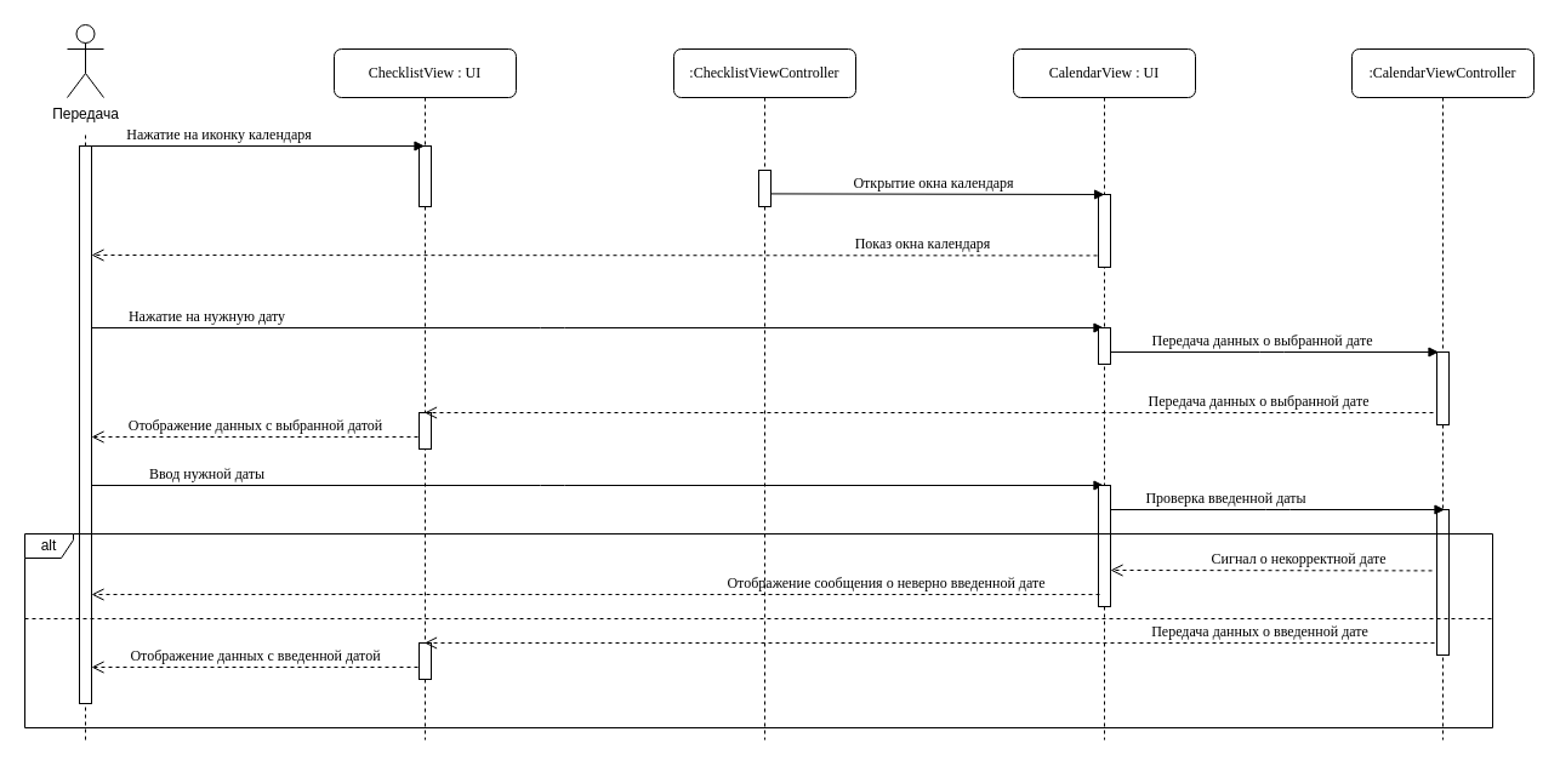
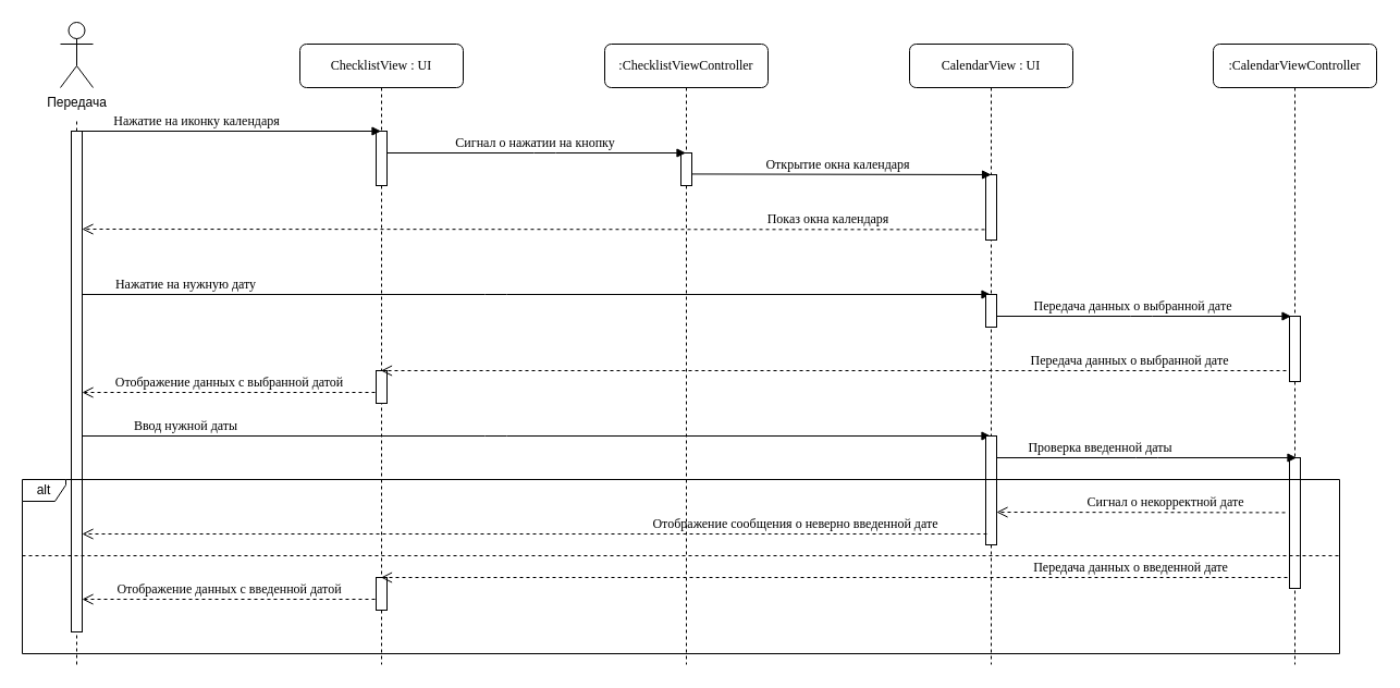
  <mxCell id="0" />
  <mxCell id="1" parent="0" />
  <mxCell id="2" value=":ChecklistViewController" style="shape=umlLifeline;perimeter=lifelinePerimeter;whiteSpace=wrap;html=1;container=1;collapsible=0;recursiveResize=0;outlineConnect=0;rounded=1;shadow=0;comic=0;labelBackgroundColor=none;strokeWidth=1;fontFamily=Verdana;fontSize=12;align=center;" vertex="1" parent="1"><mxGeometry x="555" y="40" width="150" height="570" as="geometry" /></mxCell>
  <mxCell id="3" value="" style="html=1;points=[];perimeter=orthogonalPerimeter;rounded=0;shadow=0;comic=0;labelBackgroundColor=none;strokeWidth=1;fontFamily=Verdana;fontSize=12;align=center;" vertex="1" parent="2"><mxGeometry x="70" y="100" width="10" height="30" as="geometry" /></mxCell>
  <mxCell id="4" value="ChecklistView : UI" style="shape=umlLifeline;perimeter=lifelinePerimeter;whiteSpace=wrap;html=1;container=0;collapsible=0;recursiveResize=0;outlineConnect=0;rounded=1;shadow=0;comic=0;labelBackgroundColor=none;strokeWidth=1;fontFamily=Verdana;fontSize=12;align=center;" vertex="1" parent="1"><mxGeometry x="275" y="40" width="150" height="570" as="geometry" /></mxCell>
+ <mxCell id="5" value="Сигнал о нажатии на кнопку" style="html=1;verticalAlign=bottom;endArrow=block;labelBackgroundColor=none;fontFamily=Verdana;fontSize=12;edgeStyle=elbowEdgeStyle;elbow=vertical;" edge="1" parent="1" source="4" target="2"><mxGeometry x="0.075" y="-10" relative="1" as="geometry"><mxPoint x="380" y="140" as="sourcePoint" /><mxPoint x="445" y="140" as="targetPoint" /><Array as="points"><mxPoint x="500" y="140" /></Array><mxPoint x="-10" y="-10" as="offset" /></mxGeometry></mxCell>
  <mxCell id="6" value="Передача" style="shape=umlActor;verticalLabelPosition=bottom;verticalAlign=top;html=1;" vertex="1" parent="1"><mxGeometry x="55" y="20" width="30" height="60" as="geometry" /></mxCell>
  <mxCell id="7" value="" style="html=1;points=[];perimeter=orthogonalPerimeter;rounded=0;shadow=0;comic=0;labelBackgroundColor=none;strokeWidth=1;fontFamily=Verdana;fontSize=12;align=center;" vertex="1" parent="1"><mxGeometry x="345" y="120" width="10" height="50" as="geometry" /></mxCell>
  <mxCell id="8" value="" style="endArrow=none;dashed=1;html=1;" edge="1" parent="1" source="9"><mxGeometry width="50" height="50" relative="1" as="geometry"><mxPoint x="100" y="610" as="sourcePoint" /><mxPoint x="70" y="110" as="targetPoint" /></mxGeometry></mxCell>
  <mxCell id="9" value="" style="html=1;points=[];perimeter=orthogonalPerimeter;" vertex="1" parent="1"><mxGeometry x="65" y="120" width="10" height="460" as="geometry" /></mxCell>
  <mxCell id="10" value="" style="endArrow=none;dashed=1;html=1;" edge="1" parent="1" target="9"><mxGeometry width="50" height="50" relative="1" as="geometry"><mxPoint x="70" y="610" as="sourcePoint" /><mxPoint x="100" y="110" as="targetPoint" /></mxGeometry></mxCell>
  <mxCell id="11" value="Нажатие на иконку календаря" style="html=1;verticalAlign=bottom;endArrow=block;labelBackgroundColor=none;fontFamily=Verdana;fontSize=12;edgeStyle=elbowEdgeStyle;elbow=vertical;exitX=0.9;exitY=0;exitDx=0;exitDy=0;exitPerimeter=0;" edge="1" parent="1" source="9" target="4"><mxGeometry x="-0.231" relative="1" as="geometry"><mxPoint x="115" y="120" as="sourcePoint" /><mxPoint x="245" y="120" as="targetPoint" /><mxPoint as="offset" /></mxGeometry></mxCell>
  <mxCell id="12" value="Показ окна календаря" style="html=1;verticalAlign=bottom;endArrow=open;dashed=1;endSize=8;labelBackgroundColor=none;fontFamily=Verdana;fontSize=12;edgeStyle=elbowEdgeStyle;elbow=vertical;exitX=0.5;exitY=0.84;exitDx=0;exitDy=0;exitPerimeter=0;entryX=1.02;entryY=0.153;entryDx=0;entryDy=0;entryPerimeter=0;" edge="1" parent="1" source="16"><mxGeometry x="-0.64" relative="1" as="geometry"><mxPoint x="74.96" y="210.38" as="targetPoint" /><Array as="points"><mxPoint x="124.76" y="210" /><mxPoint x="154.76" y="210" /></Array><mxPoint x="345" y="210.76" as="sourcePoint" /><mxPoint as="offset" /></mxGeometry></mxCell>
  <mxCell id="13" value="Нажатие на нужную дату" style="html=1;verticalAlign=bottom;endArrow=block;labelBackgroundColor=none;fontFamily=Verdana;fontSize=12;edgeStyle=elbowEdgeStyle;elbow=vertical;exitX=0.9;exitY=0;exitDx=0;exitDy=0;exitPerimeter=0;" edge="1" parent="1" target="15"><mxGeometry x="-0.089" y="-285" relative="1" as="geometry"><mxPoint x="75" y="270" as="sourcePoint" /><mxPoint x="350.5" y="270" as="targetPoint" /><mxPoint x="-285" y="-285" as="offset" /></mxGeometry></mxCell>
  <mxCell id="14" value="Передача данных о выбранной дате" style="html=1;verticalAlign=bottom;endArrow=block;labelBackgroundColor=none;fontFamily=Verdana;fontSize=12;edgeStyle=elbowEdgeStyle;elbow=vertical;exitX=0.9;exitY=0;exitDx=0;exitDy=0;exitPerimeter=0;" edge="1" parent="1"><mxGeometry y="-8" relative="1" as="geometry"><mxPoint x="910" y="290" as="sourcePoint" /><mxPoint x="1185.5" y="290" as="targetPoint" /><mxPoint x="-8" y="-8" as="offset" /></mxGeometry></mxCell>
  <mxCell id="15" value="CalendarView : UI" style="shape=umlLifeline;perimeter=lifelinePerimeter;whiteSpace=wrap;html=1;container=1;collapsible=0;recursiveResize=0;outlineConnect=0;rounded=1;shadow=0;comic=0;labelBackgroundColor=none;strokeWidth=1;fontFamily=Verdana;fontSize=12;align=center;" vertex="1" parent="1"><mxGeometry x="835" y="40" width="150" height="570" as="geometry" /></mxCell>
  <mxCell id="16" value="" style="html=1;points=[];perimeter=orthogonalPerimeter;rounded=0;shadow=0;comic=0;labelBackgroundColor=none;strokeWidth=1;fontFamily=Verdana;fontSize=12;align=center;" vertex="1" parent="15"><mxGeometry x="70" y="120" width="10" height="60" as="geometry" /></mxCell>
  <mxCell id="17" value=":CalendarViewController" style="shape=umlLifeline;perimeter=lifelinePerimeter;whiteSpace=wrap;html=1;container=1;collapsible=0;recursiveResize=0;outlineConnect=0;rounded=1;shadow=0;comic=0;labelBackgroundColor=none;strokeWidth=1;fontFamily=Verdana;fontSize=12;align=center;" vertex="1" parent="1"><mxGeometry x="1114" y="40" width="150" height="570" as="geometry" /></mxCell>
  <mxCell id="18" value="" style="html=1;points=[];perimeter=orthogonalPerimeter;rounded=0;shadow=0;comic=0;labelBackgroundColor=none;strokeWidth=1;fontFamily=Verdana;fontSize=12;align=center;" vertex="1" parent="17"><mxGeometry x="70" y="250" width="10" height="60" as="geometry" /></mxCell>
  <mxCell id="19" value="" style="html=1;points=[];perimeter=orthogonalPerimeter;rounded=0;shadow=0;comic=0;labelBackgroundColor=none;strokeWidth=1;fontFamily=Verdana;fontSize=12;align=center;" vertex="1" parent="17"><mxGeometry x="70" y="380" width="10" height="120" as="geometry" /></mxCell>
  <mxCell id="20" value="Открытие окна календаря" style="html=1;verticalAlign=bottom;endArrow=block;labelBackgroundColor=none;fontFamily=Verdana;fontSize=12;edgeStyle=elbowEdgeStyle;elbow=vertical;exitX=0.9;exitY=0;exitDx=0;exitDy=0;exitPerimeter=0;entryX=0.506;entryY=0.023;entryDx=0;entryDy=0;entryPerimeter=0;" edge="1" parent="1"><mxGeometry x="-0.022" relative="1" as="geometry"><mxPoint x="635" y="159.41" as="sourcePoint" /><mxPoint x="910.06" y="160.38" as="targetPoint" /><mxPoint as="offset" /></mxGeometry></mxCell>
  <mxCell id="21" value="" style="html=1;points=[];perimeter=orthogonalPerimeter;rounded=0;shadow=0;comic=0;labelBackgroundColor=none;strokeWidth=1;fontFamily=Verdana;fontSize=12;align=center;" vertex="1" parent="1"><mxGeometry x="905" y="270" width="10" height="30" as="geometry" /></mxCell>
  <mxCell id="22" value="" style="html=1;points=[];perimeter=orthogonalPerimeter;rounded=0;shadow=0;comic=0;labelBackgroundColor=none;strokeWidth=1;fontFamily=Verdana;fontSize=12;align=center;" vertex="1" parent="1"><mxGeometry x="345" y="340" width="10" height="30" as="geometry" /></mxCell>
  <mxCell id="23" value="Отображение данных с выбранной датой" style="html=1;verticalAlign=bottom;endArrow=open;dashed=1;endSize=8;labelBackgroundColor=none;fontFamily=Verdana;fontSize=12;edgeStyle=elbowEdgeStyle;elbow=horizontal;" edge="1" parent="1"><mxGeometry x="-0.004" relative="1" as="geometry"><mxPoint x="75" y="360" as="targetPoint" /><Array as="points" /><mxPoint x="344" y="360" as="sourcePoint" /><mxPoint as="offset" /></mxGeometry></mxCell>
  <mxCell id="24" value="Ввод нужной даты" style="html=1;verticalAlign=bottom;endArrow=block;labelBackgroundColor=none;fontFamily=Verdana;fontSize=12;edgeStyle=elbowEdgeStyle;elbow=vertical;exitX=0.9;exitY=0;exitDx=0;exitDy=0;exitPerimeter=0;" edge="1" parent="1" target="15"><mxGeometry x="-0.089" y="-285" relative="1" as="geometry"><mxPoint x="75" y="400" as="sourcePoint" /><mxPoint x="900" y="400" as="targetPoint" /><mxPoint x="-285" y="-285" as="offset" /></mxGeometry></mxCell>
  <mxCell id="25" value="Проверка введенной даты" style="html=1;verticalAlign=bottom;endArrow=block;labelBackgroundColor=none;fontFamily=Verdana;fontSize=12;edgeStyle=elbowEdgeStyle;elbow=vertical;exitX=0.9;exitY=0;exitDx=0;exitDy=0;exitPerimeter=0;" edge="1" parent="1"><mxGeometry x="0.002" y="-43" relative="1" as="geometry"><mxPoint x="915" y="420" as="sourcePoint" /><mxPoint x="1190.5" y="420" as="targetPoint" /><mxPoint x="-43" y="-43" as="offset" /><Array as="points"><mxPoint x="1053" y="420" /></Array></mxGeometry></mxCell>
  <mxCell id="26" value="" style="html=1;points=[];perimeter=orthogonalPerimeter;rounded=0;shadow=0;comic=0;labelBackgroundColor=none;strokeWidth=1;fontFamily=Verdana;fontSize=12;align=center;" vertex="1" parent="1"><mxGeometry x="905" y="400" width="10" height="100" as="geometry" /></mxCell>
  <mxCell id="27" value="Сигнал о некорректной дате" style="html=1;verticalAlign=bottom;endArrow=open;dashed=1;endSize=8;labelBackgroundColor=none;fontFamily=Verdana;fontSize=12;edgeStyle=elbowEdgeStyle;elbow=vertical;exitX=0.5;exitY=0.84;exitDx=0;exitDy=0;exitPerimeter=0;" edge="1" parent="1" target="26"><mxGeometry x="-0.168" relative="1" as="geometry"><mxPoint x="630" y="470" as="targetPoint" /><Array as="points" /><mxPoint x="1180.04" y="470.4" as="sourcePoint" /><mxPoint as="offset" /></mxGeometry></mxCell>
  <mxCell id="28" value="Отображение сообщения о неверно введенной дате" style="html=1;verticalAlign=bottom;endArrow=open;dashed=1;endSize=8;labelBackgroundColor=none;fontFamily=Verdana;fontSize=12;edgeStyle=elbowEdgeStyle;elbow=vertical;entryX=1.02;entryY=0.153;entryDx=0;entryDy=0;entryPerimeter=0;exitX=0.1;exitY=0.9;exitDx=0;exitDy=0;exitPerimeter=0;" edge="1" parent="1" source="26"><mxGeometry x="1" y="655" relative="1" as="geometry"><mxPoint x="75" y="490.38" as="targetPoint" /><Array as="points"><mxPoint x="124.8" y="490" /><mxPoint x="154.8" y="490" /></Array><mxPoint x="900" y="490" as="sourcePoint" /><mxPoint as="offset" /></mxGeometry></mxCell>
  <mxCell id="29" value="" style="html=1;points=[];perimeter=orthogonalPerimeter;rounded=0;shadow=0;comic=0;labelBackgroundColor=none;strokeWidth=1;fontFamily=Verdana;fontSize=12;align=center;" vertex="1" parent="1"><mxGeometry x="345" y="530" width="10" height="30" as="geometry" /></mxCell>
  <mxCell id="30" value="Передача данных о введенной дате" style="html=1;verticalAlign=bottom;endArrow=open;dashed=1;endSize=8;labelBackgroundColor=none;fontFamily=Verdana;fontSize=12;edgeStyle=elbowEdgeStyle;elbow=vertical;" edge="1" parent="1" target="4"><mxGeometry y="-271" relative="1" as="geometry"><mxPoint x="355" y="530" as="targetPoint" /><Array as="points"><mxPoint x="760" y="530" /></Array><mxPoint x="1182" y="530" as="sourcePoint" /><mxPoint x="272" y="271" as="offset" /></mxGeometry></mxCell>
  <mxCell id="31" value="Передача данных о выбранной дате" style="html=1;verticalAlign=bottom;endArrow=open;dashed=1;endSize=8;labelBackgroundColor=none;fontFamily=Verdana;fontSize=12;edgeStyle=elbowEdgeStyle;elbow=vertical;" edge="1" parent="1"><mxGeometry y="-271" relative="1" as="geometry"><mxPoint x="349.5" y="340" as="targetPoint" /><Array as="points" /><mxPoint x="1181" y="340" as="sourcePoint" /><mxPoint x="272" y="271" as="offset" /></mxGeometry></mxCell>
  <mxCell id="32" value="Отображение данных с введенной датой" style="html=1;verticalAlign=bottom;endArrow=open;dashed=1;endSize=8;labelBackgroundColor=none;fontFamily=Verdana;fontSize=12;edgeStyle=elbowEdgeStyle;elbow=horizontal;" edge="1" parent="1"><mxGeometry x="-0.004" relative="1" as="geometry"><mxPoint x="75" y="550" as="targetPoint" /><Array as="points" /><mxPoint x="344" y="550" as="sourcePoint" /><mxPoint as="offset" /></mxGeometry></mxCell>
  <mxCell id="33" value="alt" style="shape=umlFrame;whiteSpace=wrap;html=1;width=40;height=20;" vertex="1" parent="1"><mxGeometry x="20" y="440" width="1210" height="160" as="geometry" /></mxCell>
  <mxCell id="34" value="" style="endArrow=none;dashed=1;html=1;" edge="1" parent="1"><mxGeometry width="50" height="50" relative="1" as="geometry"><mxPoint x="20" y="510" as="sourcePoint" /><mxPoint x="1230" y="510" as="targetPoint" /></mxGeometry></mxCell>
